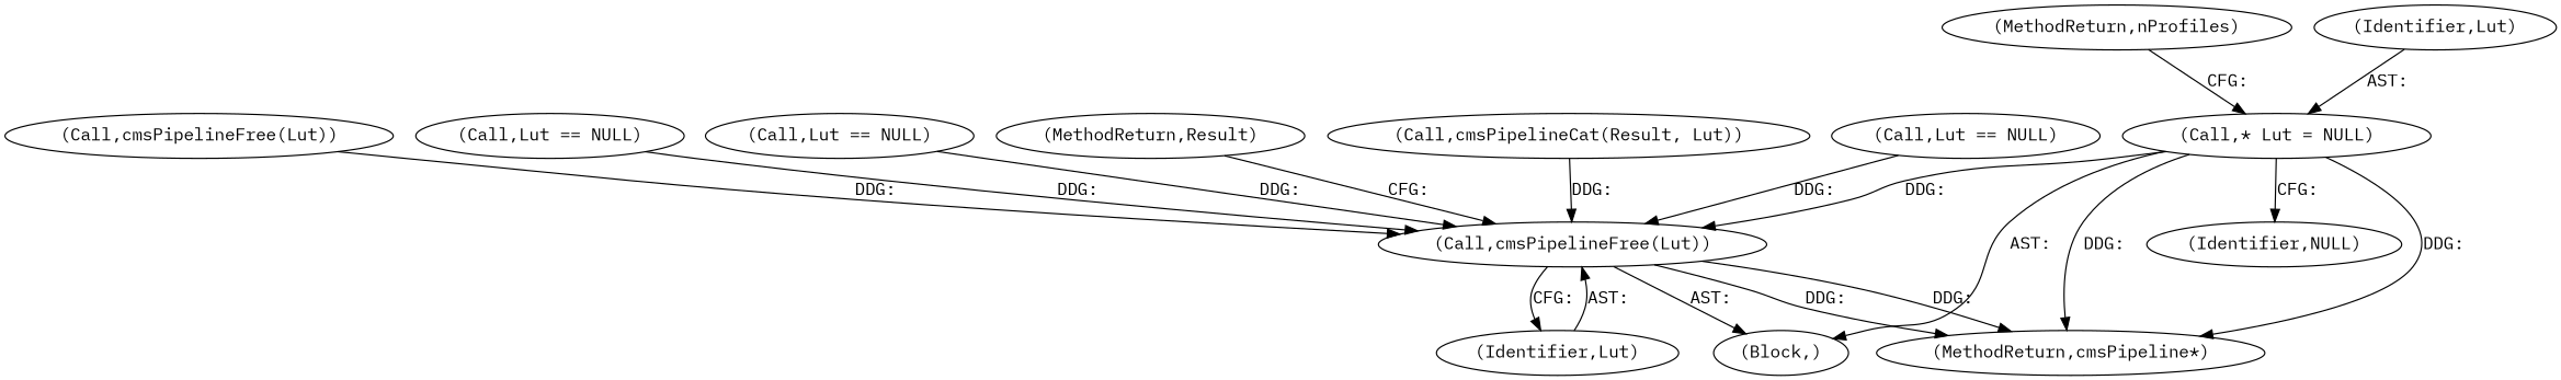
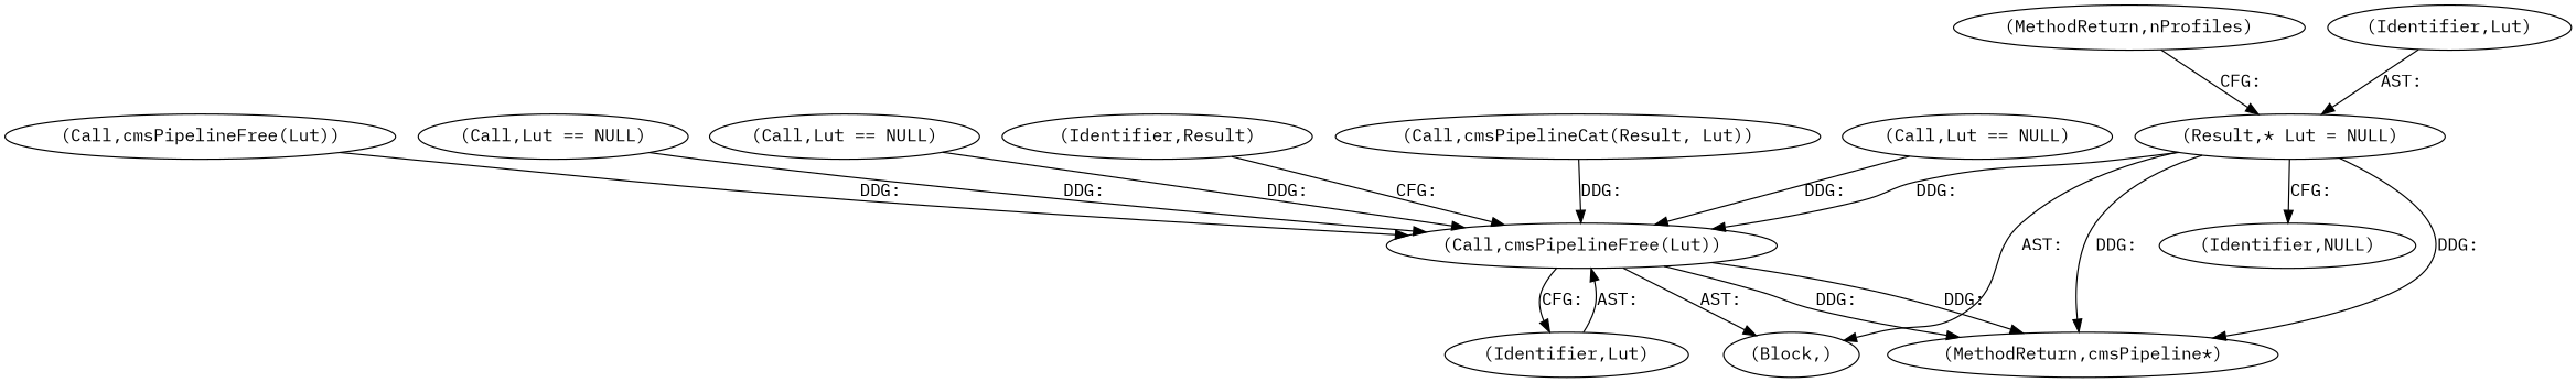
  digraph {
    fontname="IBM Plex Mono"
    node [fontname="IBM Plex Mono"]
    edge [fontname="IBM Plex Mono"]
-   n1 [label="(Call,* Lut = NULL)"]
+   n1 [label="(Result,* Lut = NULL)"]
    n2 [label="(Call,cmsPipelineFree(Lut))"]
    n3 [label="(Identifier,NULL)"]
    n4 [label="(Block,)"]
    n5 [label="(MethodReturn,cmsPipeline*)"]
    n6 [label="(Identifier,Lut)"]
    n7 [label="(Call,cmsPipelineCat(Result, Lut))"]
    n8 [label="(Call,Lut == NULL)"]
    n9 [label="(MethodReturn,nProfiles)"]
    n10 [label="(Call,cmsPipelineFree(Lut))"]
    n11 [label="(Call,Lut == NULL)"]
    n12 [label="(Call,Lut == NULL)"]
-   n13 [label="(MethodReturn,Result)"]
+   n13 [label="(Identifier,Result)"]
    n14 [label="(Identifier,Lut)"]
    n1 -> n2 [label="DDG: "]
    n1 -> n3 [label="CFG: "]
    n1 -> n4 [label="AST: "]
    n1 -> n5 [label="DDG: "]
    n1 -> n5 [label="DDG: "]
    n2 -> n4 [label="AST: "]
    n2 -> n5 [label="DDG: "]
    n2 -> n5 [label="DDG: "]
    n2 -> n6 [label="CFG: "]
    n6 -> n2 [label="AST: "]
    n7 -> n2 [label="DDG: "]
    n8 -> n2 [label="DDG: "]
    n9 -> n1 [label="CFG: "]
    n10 -> n2 [label="DDG: "]
    n11 -> n2 [label="DDG: "]
    n12 -> n2 [label="DDG: "]
    n13 -> n2 [label="CFG: "]
    n14 -> n1 [label="AST: "]
  }
